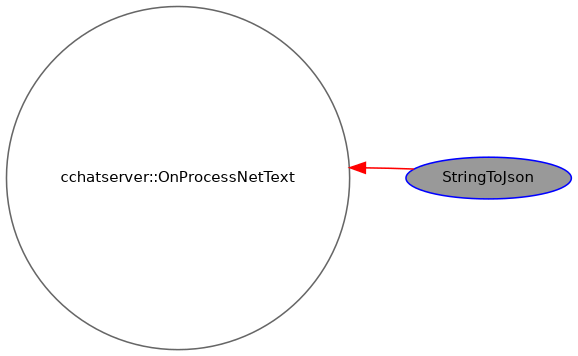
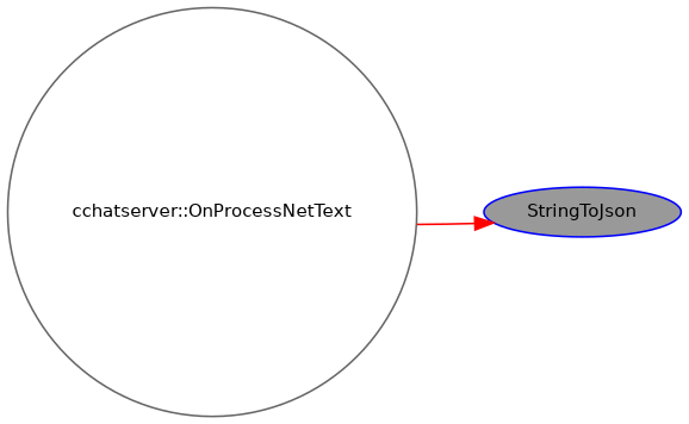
  digraph {
    rankdir=RL
    node [fontname=Helvetica fontsize=10 style=filled]
    n1 [color=blue fillcolor=grey60 fontcolor=black height=0.2 label=StringToJson shape=ellipse width=0.4]
    n2 [color=gray40 fillcolor=white height=0.2 label="cchatserver::OnProcessNetText" shape=circle width=0.4]
-   n2 -> n1 [color=red dir=back fontname=Helvetica fontsize=10 labelfontname=Helvetica labelfontsize=10 style=solid]
+   n1 -> n2 [color=red dir=back fontname=Helvetica fontsize=10 labelfontname=Helvetica labelfontsize=10 style=solid]
  }
